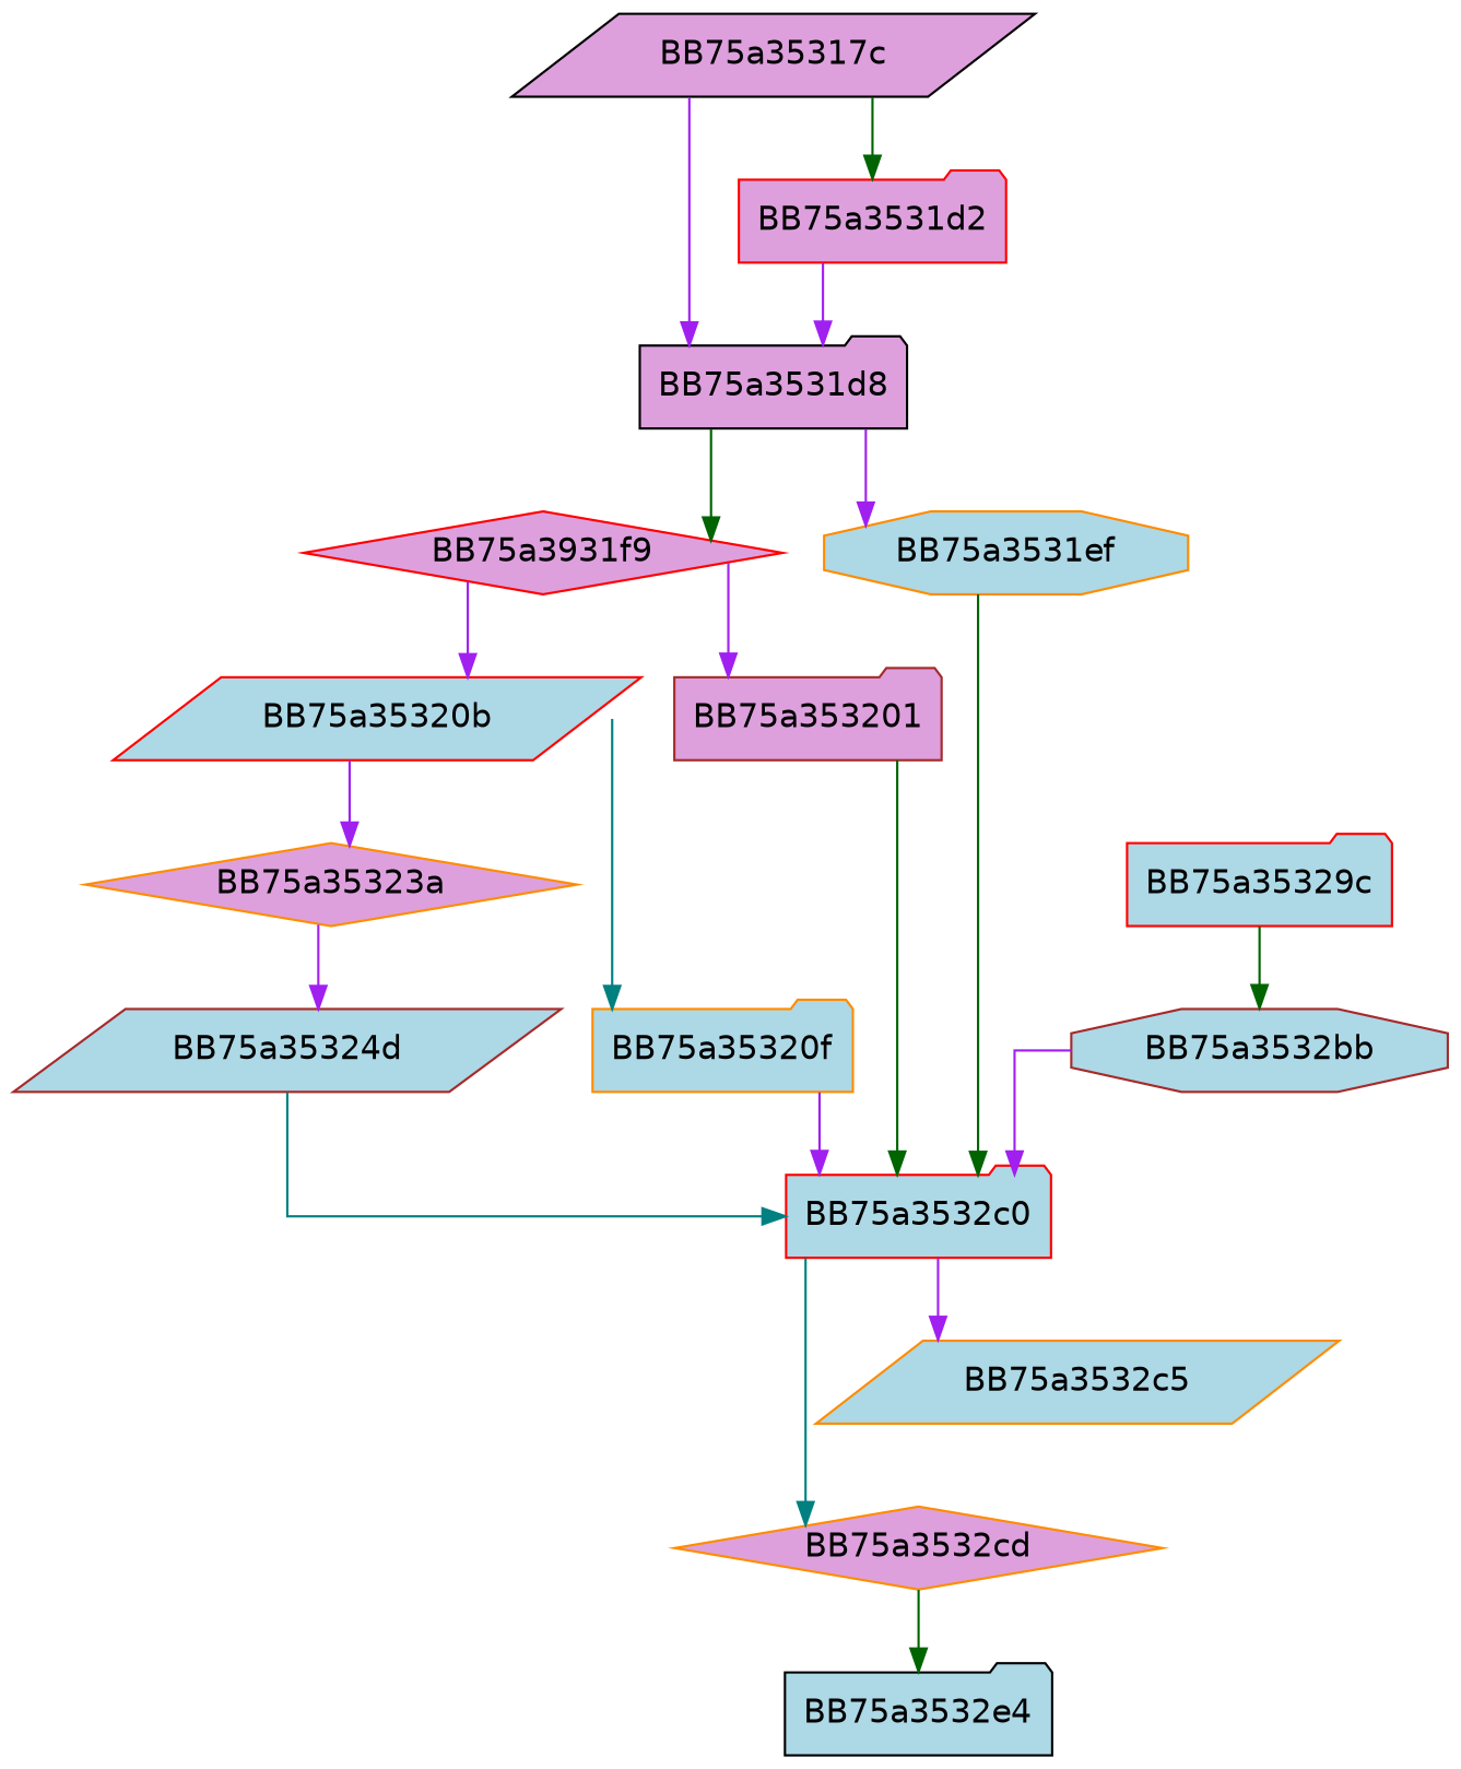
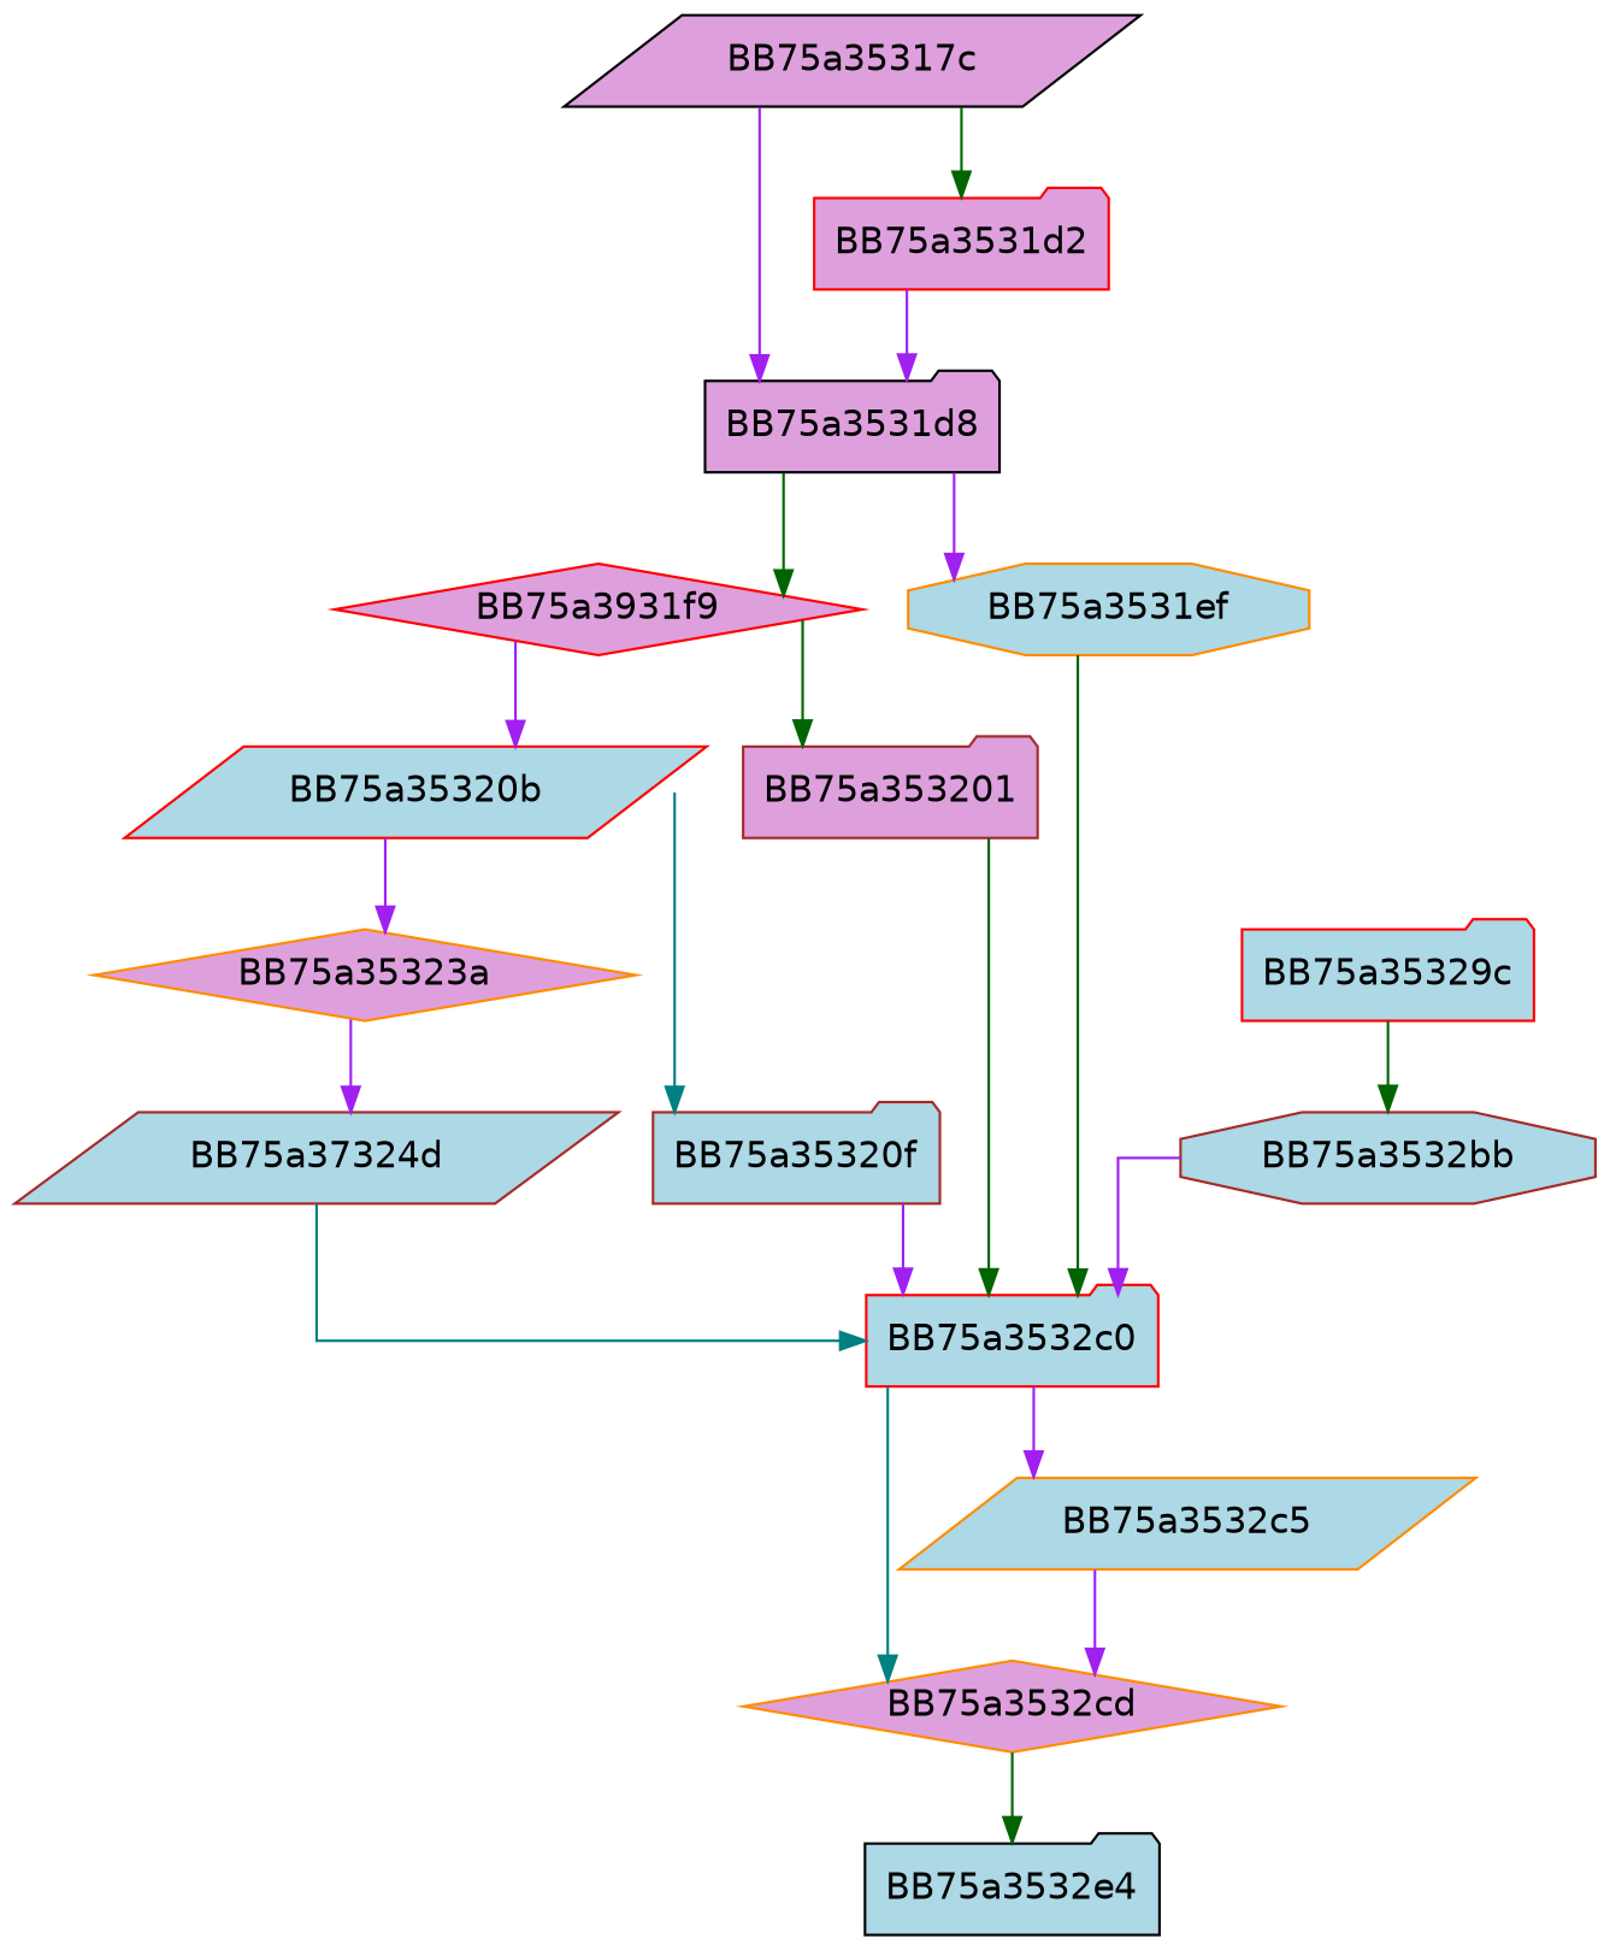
  digraph {
    fontname="DejaVu Sans"
    splines=ortho
    node [color=red fillcolor=lightblue fontname="DejaVu Sans" shape=folder style=filled]
    edge [color=purple fontname="DejaVu Sans"]
    BB75a35317c [color=black fillcolor=plum shape=parallelogram]
    BB75a3531d8 [color=black fillcolor=plum]
    BB75a3531d2 [fillcolor=plum]
    n4 [fillcolor=plum label=BB75a3931f9 shape=diamond]
    BB75a3531ef [color=darkorange shape=octagon]
    BB75a35320b [shape=parallelogram]
    BB75a353201 [color=brown fillcolor=plum]
    BB75a3532c0
    BB75a35323a [color=darkorange fillcolor=plum shape=diamond]
-   BB75a35320f [color=darkorange]
+   BB75a35320f [color=brown]
    BB75a3532cd [color=darkorange fillcolor=plum shape=diamond]
    BB75a3532c5 [color=darkorange shape=parallelogram]
    n13 [color=black label=BB75a3532e4]
-   BB75a35324d [color=brown shape=parallelogram]
+   BB75a35324d [color=brown shape=parallelogram label=BB75a37324d]
    BB75a3532bb [color=brown shape=octagon]
    BB75a35329c
    BB75a35317c -> BB75a3531d8
    BB75a35317c -> BB75a3531d2 [color=darkgreen]
    BB75a3531d8 -> n4 [color=darkgreen]
    BB75a3531d8 -> BB75a3531ef
    BB75a3531d2 -> BB75a3531d8
    n4 -> BB75a35320b
-   n4 -> BB75a353201
+   n4 -> BB75a353201 [color=darkgreen]
    BB75a3531ef -> BB75a3532c0 [color=darkgreen]
    BB75a35320b -> BB75a35323a
    BB75a35320b -> BB75a35320f [color=teal]
    BB75a353201 -> BB75a3532c0 [color=darkgreen]
    BB75a3532c0 -> BB75a3532cd [color=teal]
    BB75a3532c0 -> BB75a3532c5
    BB75a35323a -> BB75a35324d
    BB75a35320f -> BB75a3532c0
    BB75a3532cd -> n13 [color=darkgreen]
+   BB75a3532c5 -> BB75a3532cd
    BB75a35324d -> BB75a3532c0 [color=teal]
    BB75a3532bb -> BB75a3532c0
    BB75a35329c -> BB75a3532bb [color=darkgreen]
  }
